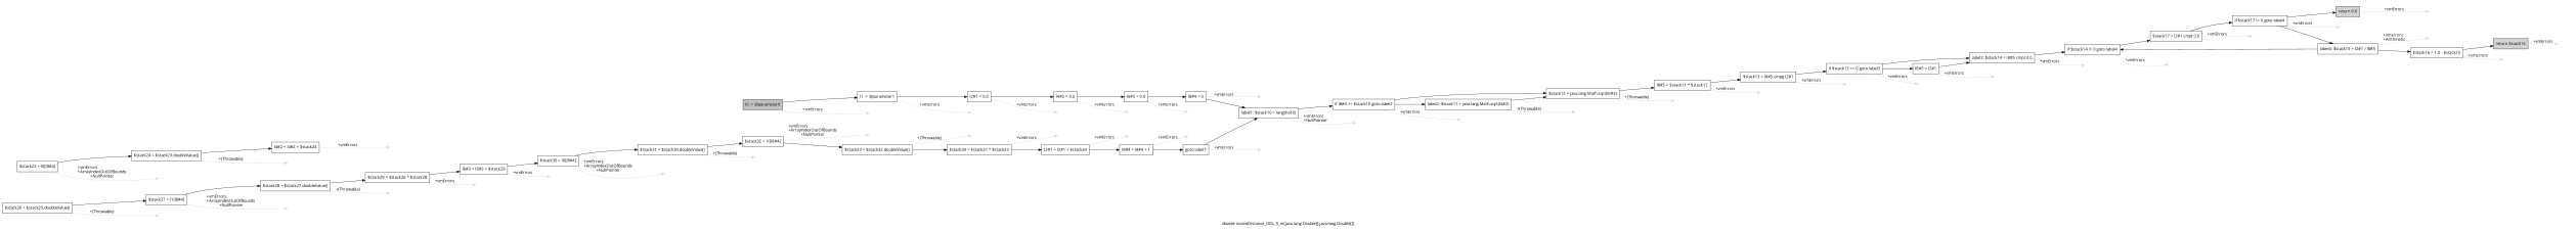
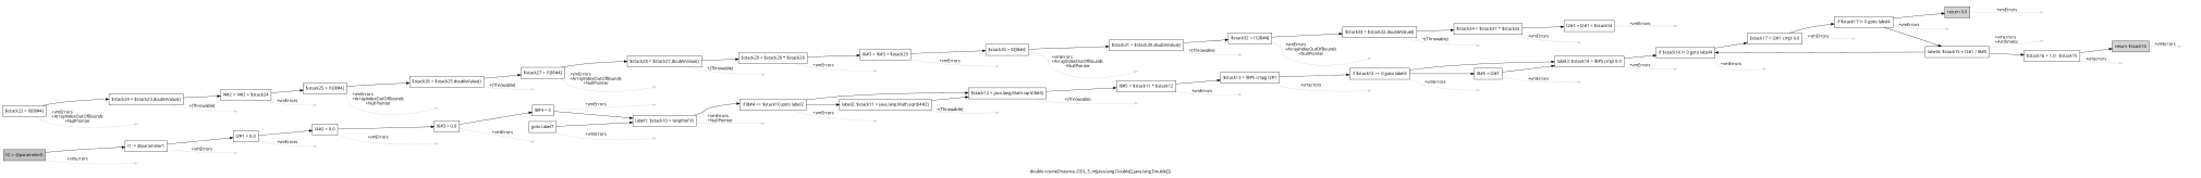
  digraph {
    fontname="Open Sans"
    label="double cosineDistance_ODL_5_m(java.lang.Double[],java.lang.Double[])"
    rankdir=LR
    node [fontname="Open Sans" shape=box style=invis]
    edge [color=black fontname="Open Sans"]
    n1 [fillcolor=gray label="l0 := @parameter0" style=filled]
    n2 [label="l1 := @parameter1" style=""]
    n3 [label=Esc]
    n4 [label="l2#1 = 0.0" style=""]
    n5 [label=Esc]
    n6 [label="l4#2 = 0.0" style=""]
    n7 [label=Esc]
    n8 [label="l6#3 = 0.0" style=""]
    n9 [label=Esc]
    n10 [label="l8#4 = 0" style=""]
    n11 [label=Esc]
    n12 [label="label1: $stack10 = lengthof l0" style=""]
    n13 [label=Esc]
    n14 [label="if l8#4 >= $stack10 goto label2" style=""]
    n15 [label=Esc]
    n16 [label="label2: $stack11 = java.lang.Math.sqrt(l4#2)" style=""]
    n17 [label=Esc]
    n18 [label="$stack12 = java.lang.Math.sqrt(l6#3)" style=""]
    n19 [label="$stack23 = l0[l8#4]" style=""]
    n20 [label="$stack24 = $stack23.doubleValue()" style=""]
    n21 [label=Esc]
    n22 [label=Esc]
    n23 [label="l4#2 = l4#2 + $stack24" style=""]
    n24 [label=Esc]
    n25 [label="l8#5 = $stack11 * $stack12" style=""]
    n26 [label=Esc]
+   n27 [label="$stack25 = l1[l8#4]" style=""]
    n28 [label=Esc]
    n29 [label="$stack26 = $stack25.doubleValue()" style=""]
    n30 [label=Esc]
    n31 [label="$stack27 = l1[l8#4]" style=""]
    n32 [label=Esc]
    n33 [label="$stack28 = $stack27.doubleValue()" style=""]
    n34 [label=Esc]
    n35 [label="$stack29 = $stack26 * $stack28" style=""]
    n36 [label=Esc]
    n37 [label="l6#3 = l6#3 + $stack29" style=""]
    n38 [label=Esc]
    n39 [label="$stack30 = l0[l8#4]" style=""]
    n40 [label=Esc]
    n41 [label="$stack31 = $stack30.doubleValue()" style=""]
    n42 [label=Esc]
    n43 [label="$stack32 = l1[l8#4]" style=""]
    n44 [label=Esc]
    n45 [label="$stack33 = $stack32.doubleValue()" style=""]
    n46 [label=Esc]
    n47 [label="$stack34 = $stack31 * $stack33" style=""]
    n48 [label=Esc]
    n49 [label="l2#1 = l2#1 + $stack34" style=""]
    n50 [label=Esc]
-   n51 [label="l8#4 = l8#4 + 1" style=""]
    n52 [label=Esc]
    n53 [label="goto label7" style=""]
    n54 [label=Esc]
    n55 [label=Esc]
    n56 [label="$stack13 = l8#5 cmpg l2#1" style=""]
    n57 [label=Esc]
    n58 [label="if $stack13 >= 0 goto label3" style=""]
    n59 [label=Esc]
    n60 [label="l8#5 = l2#1" style=""]
    n61 [label="label3: $stack14 = l8#5 cmpl 0.0" style=""]
    n62 [label=Esc]
    n63 [label=Esc]
    n64 [label="if $stack14 != 0 goto label4" style=""]
    n65 [label=Esc]
    n66 [label="$stack17 = l2#1 cmpl 0.0" style=""]
    n67 [label=Esc]
    n68 [label="if $stack17 != 0 goto label4" style=""]
    n69 [label=Esc]
    n70 [label="label4: $stack15 = l2#1 / l8#5" style=""]
    n71 [label="$stack16 = 1.0 - $stack15" style=""]
    n72 [label=Esc]
    n73 [fillcolor=lightgray label="return 0.0" style=filled]
    n74 [label=Esc]
    n75 [fillcolor=lightgray label="return $stack16" style=filled]
    n76 [label=Esc]
    n77 [label=Esc]
    n78 [label=Esc]
    n1 -> n2
    n1 -> n3 [color=lightgray label="\l+vmErrors"]
    n2 -> n4
    n2 -> n5 [color=lightgray label="\l+vmErrors"]
    n4 -> n6
    n4 -> n7 [color=lightgray label="\l+vmErrors"]
    n6 -> n8
    n6 -> n9 [color=lightgray label="\l+vmErrors"]
    n8 -> n10
    n8 -> n11 [color=lightgray label="\l+vmErrors"]
    n10 -> n12
    n10 -> n13 [color=lightgray label="\l+vmErrors"]
    n12 -> n14
    n12 -> n15 [color=lightgray label="\l+vmErrors\l+NullPointer"]
    n14 -> n16
    n14 -> n17 [color=lightgray label="\l+vmErrors"]
    n14 -> n18
    n16 -> n18
    n16 -> n22 [color=lightgray label="\l+(Throwable)"]
    n18 -> n25
    n18 -> n26 [color=lightgray label="\l+(Throwable)"]
    n19 -> n20
    n19 -> n21 [color=lightgray label="\l+vmErrors\l+ArrayIndexOutOfBounds\l+NullPointer"]
    n20 -> n23
    n20 -> n24 [color=lightgray label="\l+(Throwable)"]
+   n23 -> n27
    n23 -> n28 [color=lightgray label="\l+vmErrors"]
    n25 -> n56
    n25 -> n57 [color=lightgray label="\l+vmErrors"]
+   n27 -> n29
+   n27 -> n30 [color=lightgray label="\l+vmErrors\l+ArrayIndexOutOfBounds\l+NullPointer"]
    n29 -> n31
    n29 -> n32 [color=lightgray label="\l+(Throwable)"]
    n31 -> n33
    n31 -> n34 [color=lightgray label="\l+vmErrors\l+ArrayIndexOutOfBounds\l+NullPointer"]
    n33 -> n35
    n33 -> n36 [color=lightgray label="\l+(Throwable)"]
    n35 -> n37
    n35 -> n38 [color=lightgray label="\l+vmErrors"]
    n37 -> n39
    n37 -> n40 [color=lightgray label="\l+vmErrors"]
    n39 -> n41
    n39 -> n42 [color=lightgray label="\l+vmErrors\l+ArrayIndexOutOfBounds\l+NullPointer"]
    n41 -> n43
    n41 -> n44 [color=lightgray label="\l+(Throwable)"]
    n43 -> n45
    n43 -> n46 [color=lightgray label="\l+vmErrors\l+ArrayIndexOutOfBounds\l+NullPointer"]
    n45 -> n47
    n45 -> n48 [color=lightgray label="\l+(Throwable)"]
    n47 -> n49
    n47 -> n50 [color=lightgray label="\l+vmErrors"]
-   n49 -> n51
    n49 -> n52 [color=lightgray label="\l+vmErrors"]
-   n51 -> n53
-   n51 -> n54 [color=lightgray label="\l+vmErrors"]
    n53 -> n12
    n53 -> n55 [color=lightgray label="\l+vmErrors"]
    n56 -> n58
    n56 -> n59 [color=lightgray label="\l+vmErrors"]
    n58 -> n60
    n58 -> n61
    n58 -> n62 [color=lightgray label="\l+vmErrors"]
    n60 -> n61
    n60 -> n63 [color=lightgray label="\l+vmErrors"]
    n61 -> n64
    n61 -> n65 [color=lightgray label="\l+vmErrors"]
    n64 -> n66
    n64 -> n67 [color=lightgray label="\l+vmErrors"]
    n66 -> n68
    n66 -> n69 [color=lightgray label="\l+vmErrors"]
    n68 -> n70
    n68 -> n73
    n68 -> n74 [color=lightgray label="\l+vmErrors"]
    n70 -> n64
    n70 -> n71
    n70 -> n72 [color=lightgray label="\l+vmErrors\l+Arithmetic"]
    n71 -> n75
    n71 -> n76 [color=lightgray label="\l+vmErrors"]
    n73 -> n77 [color=lightgray label="\l+vmErrors"]
    n75 -> n78 [color=lightgray label="\l+vmErrors"]
  }
